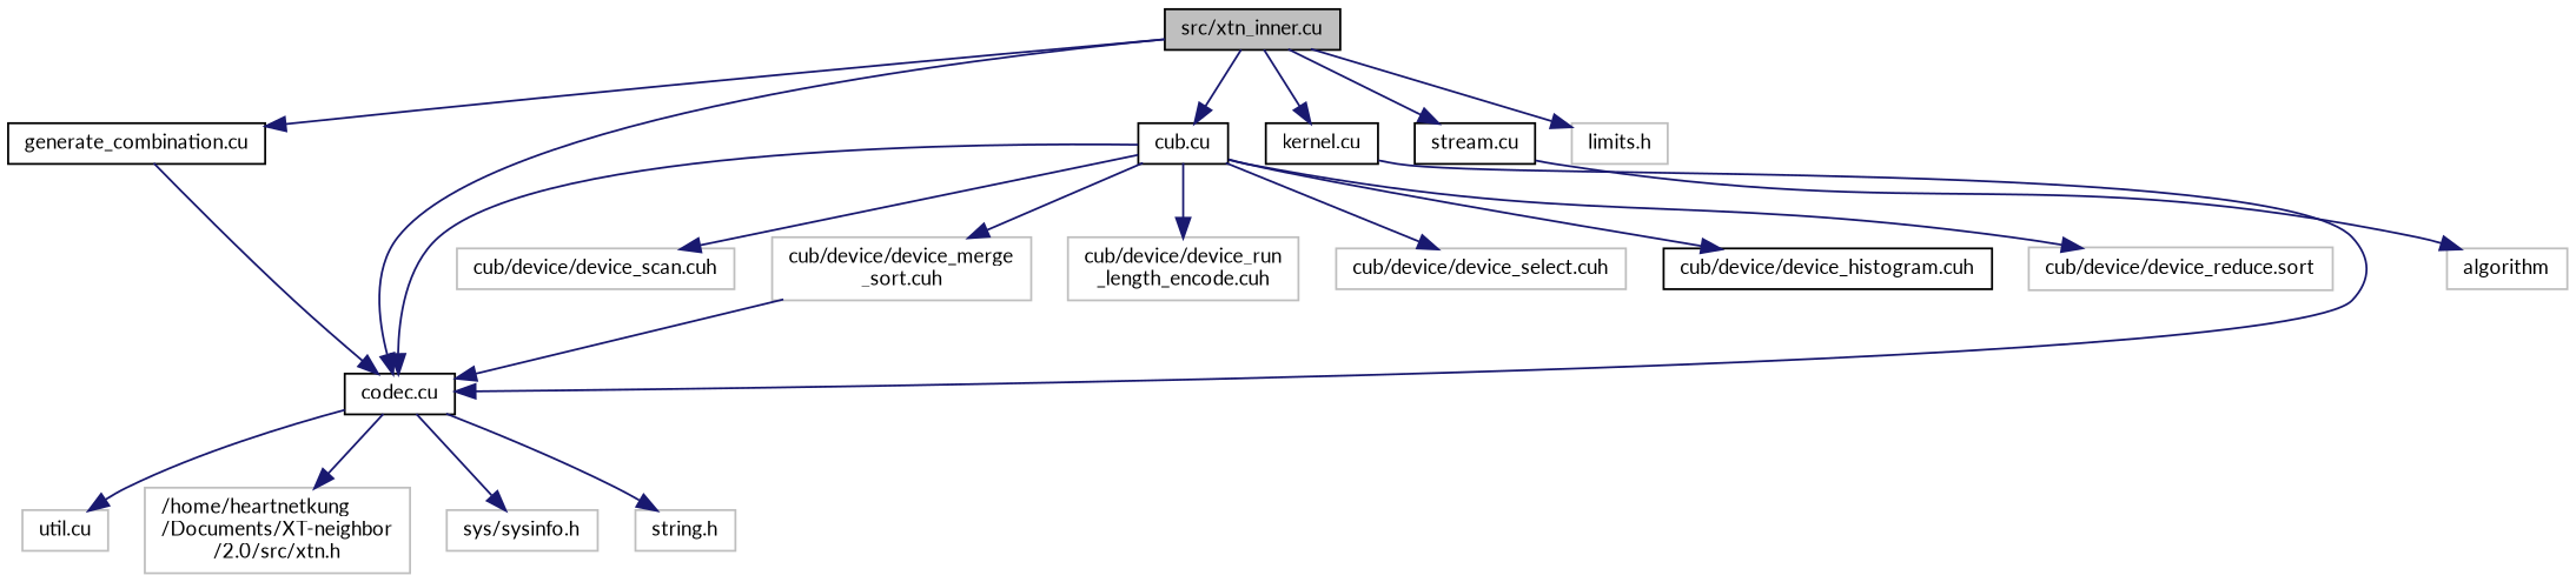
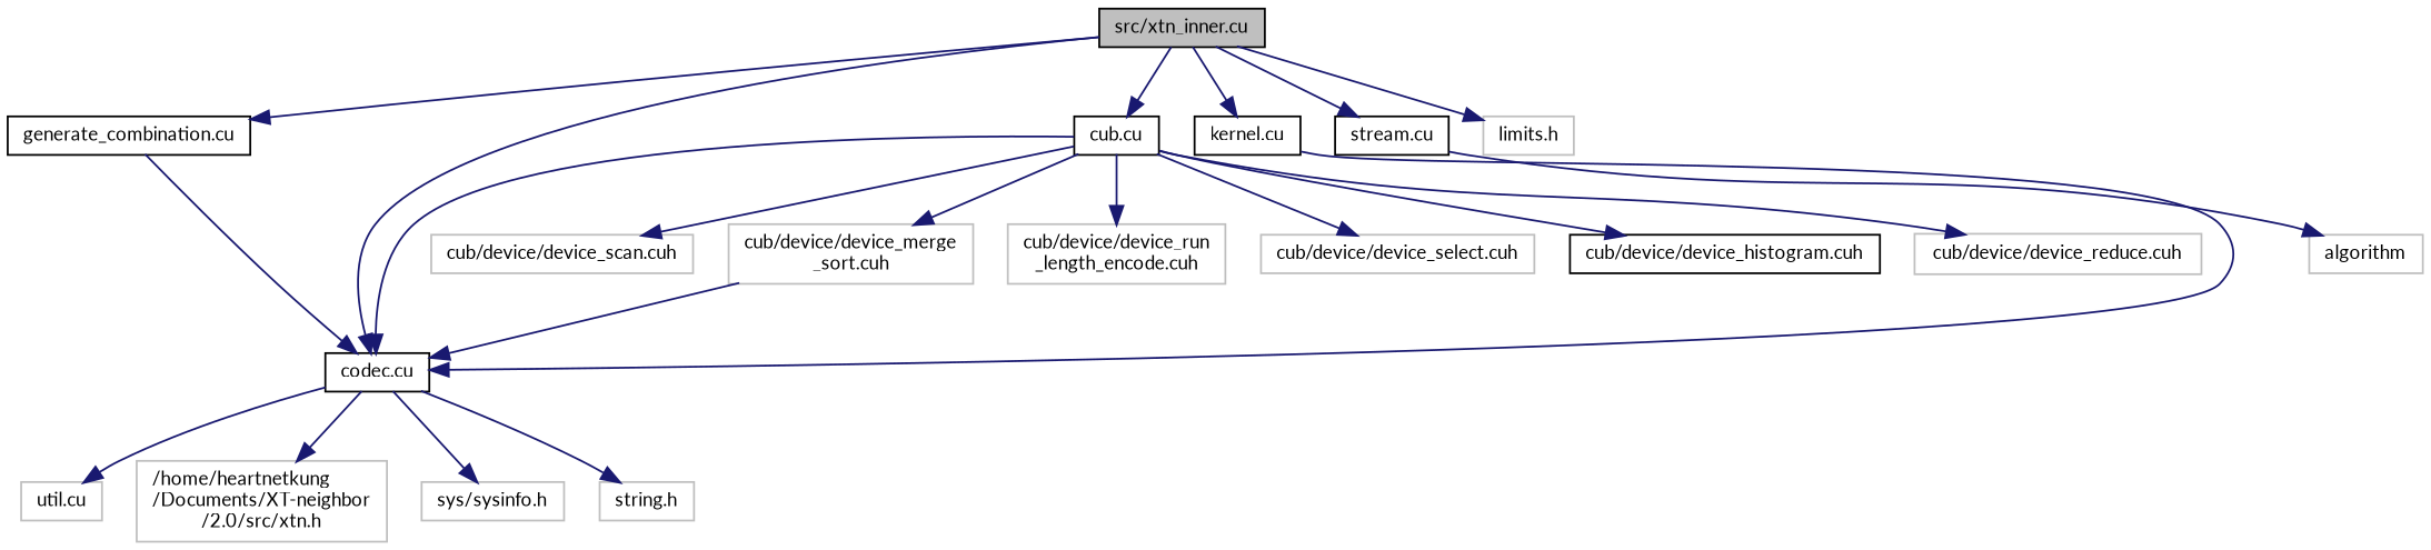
  digraph {
    fontname=Lato
    node [color=grey75 fillcolor=white fontname=Lato fontsize=10 shape=record style=filled]
    edge [color=midnightblue fontname=Lato fontsize=10 labelfontname=Helvetica labelfontsize=10 style=solid]
    n1 [color=black fillcolor=grey75 fontcolor=black height=0.2 label="src/xtn_inner.cu" width=0.4]
    n2 [color=black height=0.2 label="generate_combination.cu" width=0.4]
    n3 [color=black height=0.2 label="codec.cu" width=0.4]
    n4 [color=black height=0.2 label="cub.cu" width=0.4]
    n5 [color=black height=0.2 label="kernel.cu" width=0.4]
    n6 [color=black height=0.2 label="stream.cu" width=0.4]
    n7 [height=0.2 label="limits.h" width=0.4]
    n8 [height=0.2 label="util.cu" width=0.4]
    n9 [height=0.2 label="/home/heartnetkung\l/Documents/XT-neighbor\l/2.0/src/xtn.h" width=0.4]
    n10 [height=0.2 label="sys/sysinfo.h" width=0.4]
    n11 [height=0.2 label="string.h" width=0.4]
    n12 [height=0.2 label="cub/device/device_scan.cuh" width=0.4]
    n13 [height=0.2 label="cub/device/device_merge\l_sort.cuh" width=0.4]
    n14 [height=0.2 label="cub/device/device_run\l_length_encode.cuh" width=0.4]
    n15 [height=0.2 label="cub/device/device_select.cuh" width=0.4]
    n16 [color=black height=0.2 label="cub/device/device_histogram.cuh" width=0.4]
-   n17 [height=0.2 label="cub/device/device_reduce.sort" width=0.4]
+   n17 [height=0.2 label="cub/device/device_reduce.cuh" width=0.4]
    n18 [height=0.2 label=algorithm width=0.4]
    n1 -> n2
    n1 -> n3
    n1 -> n4
    n1 -> n5
    n1 -> n6
    n1 -> n7
    n2 -> n3
    n3 -> n8
    n3 -> n9
    n3 -> n10
    n3 -> n11
    n4 -> n3
    n4 -> n12
    n4 -> n13
    n4 -> n14
    n4 -> n15
    n4 -> n16
    n4 -> n17
    n5 -> n3
    n6 -> n18
    n13 -> n3
  }
